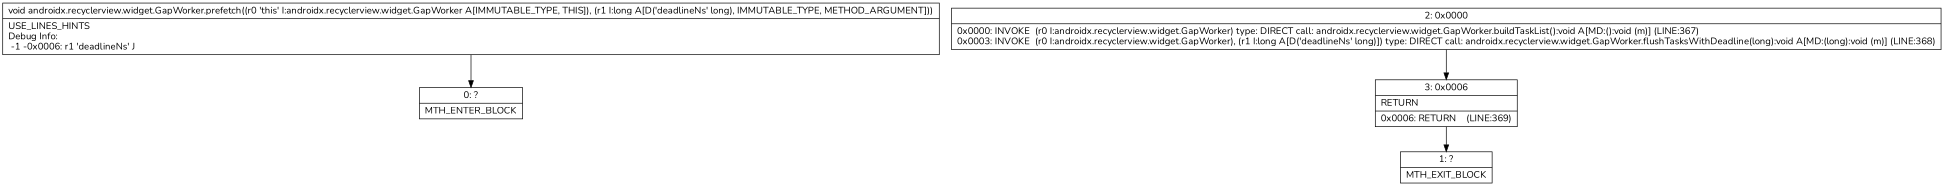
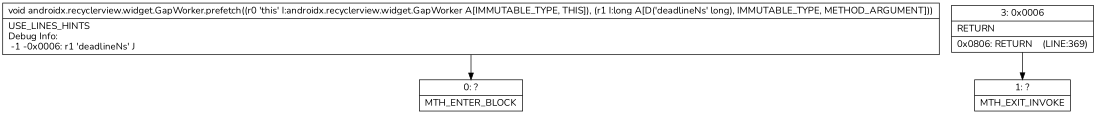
  digraph {
    fontname=Nunito
    node [fontname=Nunito shape=record]
    edge [fontname=Nunito]
    n1 [label="{0\:\ ?|MTH_ENTER_BLOCK\l}"]
-   n2 [label="{2\:\ 0x0000|0x0000: INVOKE  (r0 I:androidx.recyclerview.widget.GapWorker) type: DIRECT call: androidx.recyclerview.widget.GapWorker.buildTaskList():void A[MD:():void (m)] (LINE:367)\l0x0003: INVOKE  (r0 I:androidx.recyclerview.widget.GapWorker), (r1 I:long A[D('deadlineNs' long)]) type: DIRECT call: androidx.recyclerview.widget.GapWorker.flushTasksWithDeadline(long):void A[MD:(long):void (m)] (LINE:368)\l}"]
-   n3 [label="{3\:\ 0x0006|RETURN\l|0x0006: RETURN    (LINE:369)\l}"]
-   n4 [label="{1\:\ ?|MTH_EXIT_BLOCK\l}"]
+   n3 [label="{3\:\ 0x0006|RETURN\l|0x0806: RETURN    (LINE:369)\l}"]
+   n4 [label="{1\:\ ?|MTH_EXIT_INVOKE\l}"]
    n5 [label="{void androidx.recyclerview.widget.GapWorker.prefetch((r0 'this' I:androidx.recyclerview.widget.GapWorker A[IMMUTABLE_TYPE, THIS]), (r1 I:long A[D('deadlineNs' long), IMMUTABLE_TYPE, METHOD_ARGUMENT]))  | USE_LINES_HINTS\lDebug Info:\l  \-1 \-0x0006: r1 'deadlineNs' J\l}"]
-   n2 -> n3
    n3 -> n4
    n5 -> n1
  }
